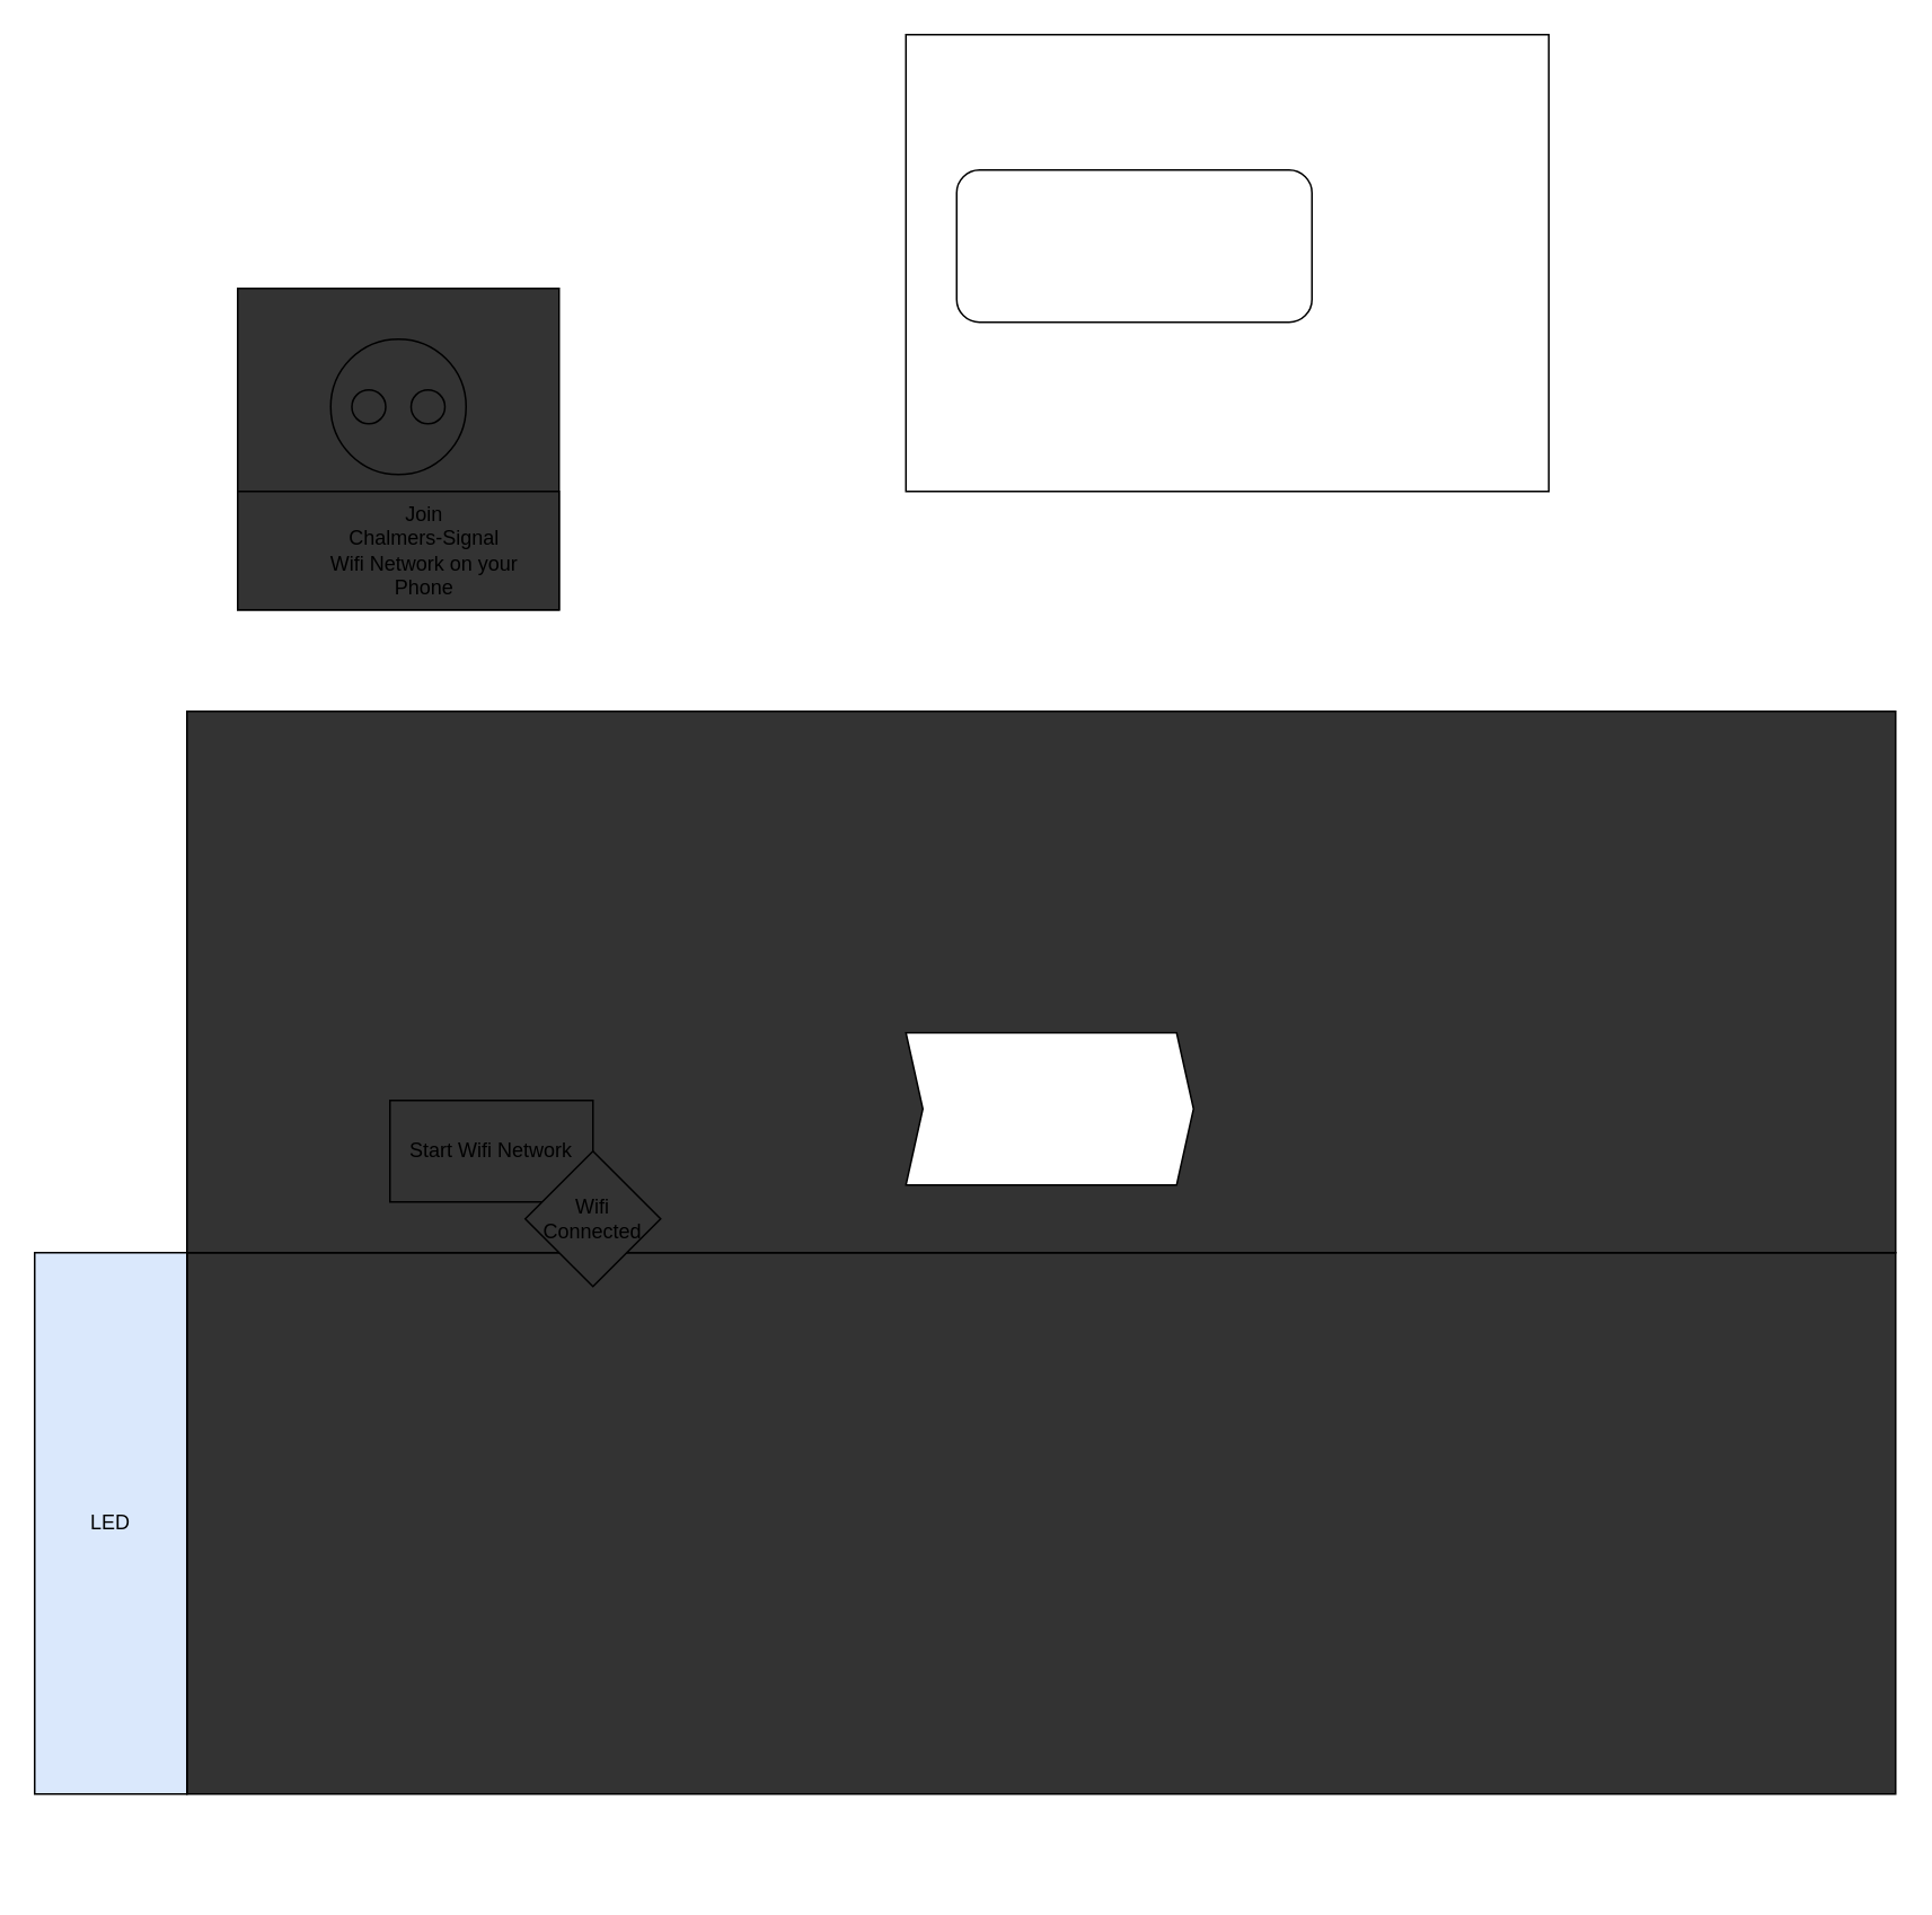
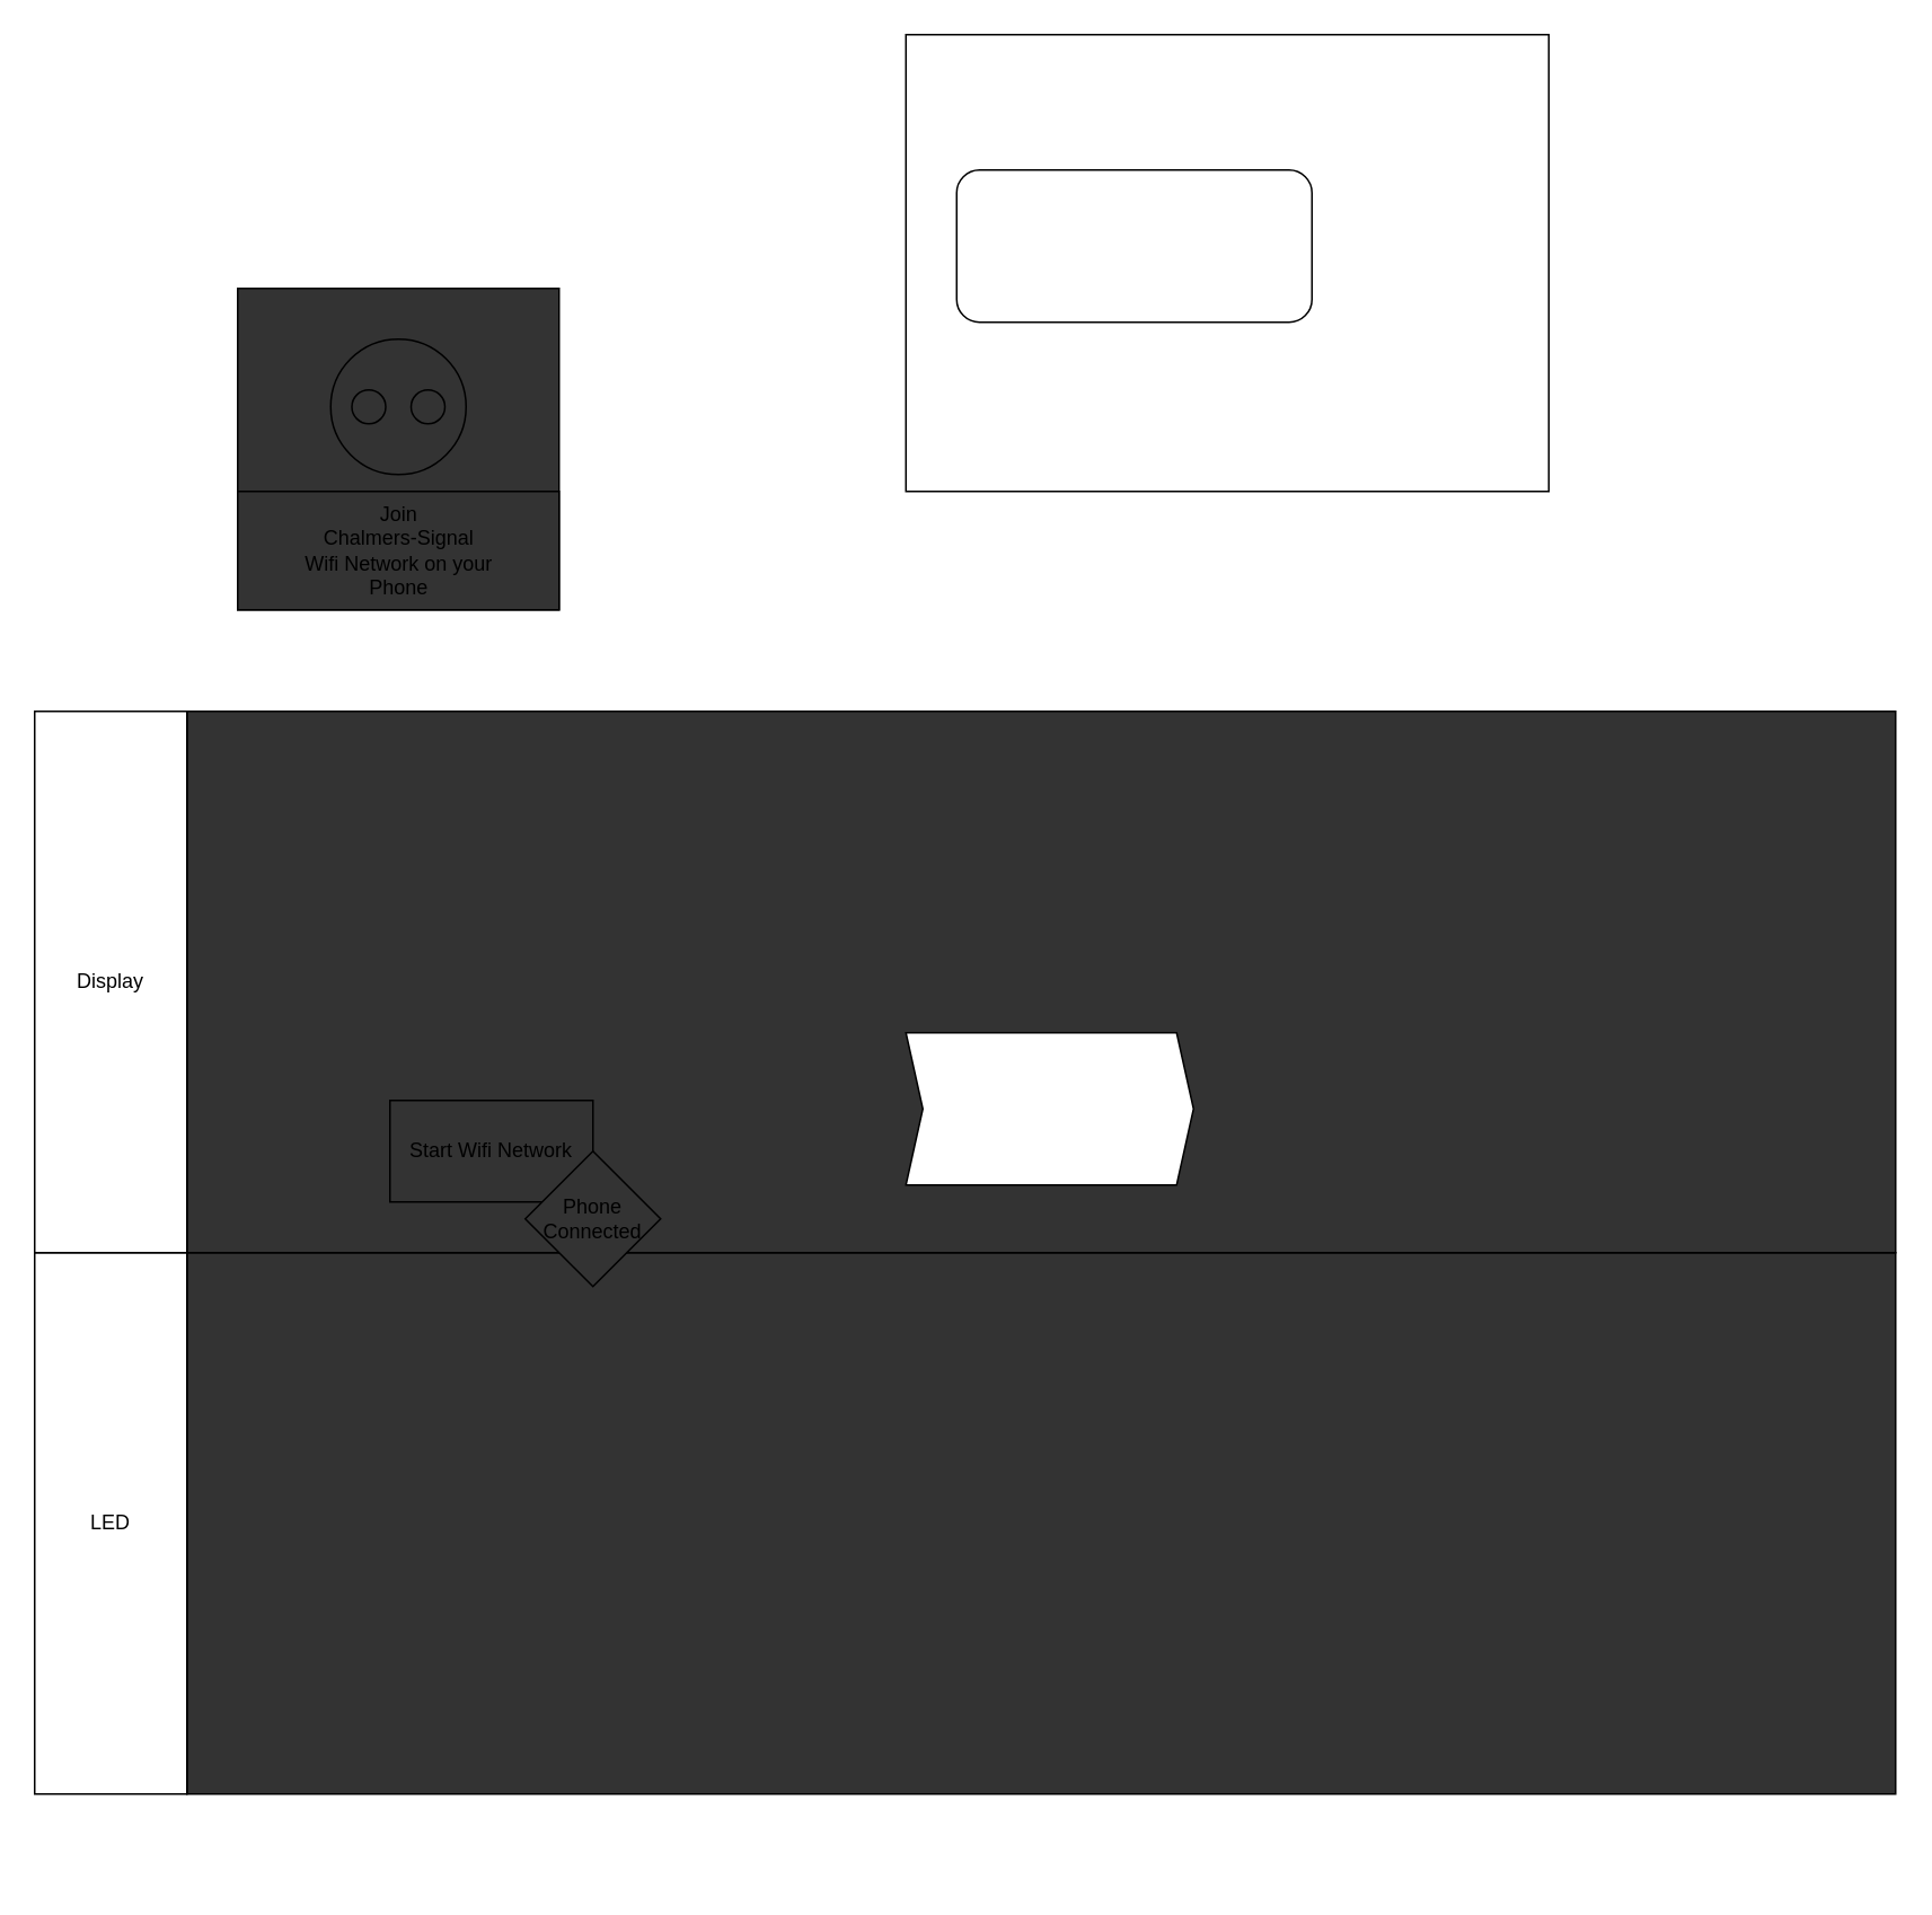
  <mxCell id="0" />
  <mxCell id="1" parent="0" />
  <mxCell id="2" value="" style="group" vertex="1" connectable="0" parent="1"><mxGeometry x="20" y="740" width="1100" height="320" as="geometry" /></mxCell>
  <mxCell id="3" value="" style="rounded=0;whiteSpace=wrap;html=1;fillColor=#333333;" vertex="1" parent="2"><mxGeometry x="90" width="1010" height="320" as="geometry" /></mxCell>
- <mxCell id="4" value="LED" style="rounded=0;whiteSpace=wrap;html=1;fillColor=#dae8fc;" vertex="1" parent="2"><mxGeometry width="90" height="320" as="geometry" /></mxCell>
+ <mxCell id="4" value="LED" style="rounded=0;whiteSpace=wrap;html=1;" vertex="1" parent="2"><mxGeometry width="90" height="320" as="geometry" /></mxCell>
  <mxCell id="5" value="" style="group" vertex="1" connectable="0" parent="1"><mxGeometry x="20" y="420" width="1100" height="360" as="geometry" /></mxCell>
  <mxCell id="6" value="" style="rounded=0;whiteSpace=wrap;html=1;fillColor=#333333;" vertex="1" parent="5"><mxGeometry x="90" width="1010" height="320" as="geometry" /></mxCell>
+ <mxCell id="7" value="Display" style="rounded=0;whiteSpace=wrap;html=1;" vertex="1" parent="5"><mxGeometry width="90" height="320" as="geometry" /></mxCell>
  <mxCell id="8" value="Start Wifi Network" style="rounded=0;whiteSpace=wrap;html=1;fillColor=#333333;" vertex="1" parent="5"><mxGeometry x="210" y="230" width="120" height="60" as="geometry" /></mxCell>
- <mxCell id="9" value="Wifi&lt;br&gt;Connected" style="rhombus;whiteSpace=wrap;html=1;fillColor=#333333;" vertex="1" parent="5"><mxGeometry x="290" y="260" width="80" height="80" as="geometry" /></mxCell>
+ <mxCell id="9" value="Phone&lt;br&gt;Connected" style="rhombus;whiteSpace=wrap;html=1;fillColor=#333333;" vertex="1" parent="5"><mxGeometry x="290" y="260" width="80" height="80" as="geometry" /></mxCell>
  <mxCell id="10" value="" style="html=1;shadow=0;dashed=0;align=center;verticalAlign=middle;shape=mxgraph.arrows2.arrow;dy=0;dx=10;notch=10;" vertex="1" parent="5"><mxGeometry x="515" y="190" width="170" height="90" as="geometry" /></mxCell>
  <mxCell id="11" value="" style="group" vertex="1" connectable="0" parent="1"><mxGeometry x="20" y="740" width="1100" height="370" as="geometry" /></mxCell>
  <mxCell id="12" value="" style="whiteSpace=wrap;html=1;" vertex="1" parent="1"><mxGeometry x="535" y="20" width="380" height="270" as="geometry" /></mxCell>
  <mxCell id="13" value="" style="rounded=1;whiteSpace=wrap;html=1;" vertex="1" parent="1"><mxGeometry x="565" y="100" width="210" height="90" as="geometry" /></mxCell>
  <mxCell id="14" value="" style="rounded=0;whiteSpace=wrap;html=1;fillColor=#333333;" vertex="1" parent="1"><mxGeometry x="140" y="170" width="190" height="190" as="geometry" /></mxCell>
  <mxCell id="15" value="" style="group" vertex="1" connectable="0" parent="1"><mxGeometry x="195" y="200" width="80" height="80" as="geometry" /></mxCell>
  <mxCell id="16" value="" style="ellipse;whiteSpace=wrap;html=1;aspect=fixed;fillColor=#333333;" vertex="1" parent="15"><mxGeometry width="80" height="80" as="geometry" /></mxCell>
  <mxCell id="17" value="" style="group" vertex="1" connectable="0" parent="15"><mxGeometry x="12.5" y="30" width="55" height="20" as="geometry" /></mxCell>
  <mxCell id="18" value="" style="ellipse;whiteSpace=wrap;html=1;aspect=fixed;fillColor=#333333;" vertex="1" parent="17"><mxGeometry width="20" height="20" as="geometry" /></mxCell>
  <mxCell id="19" value="" style="ellipse;whiteSpace=wrap;html=1;aspect=fixed;fillColor=#333333;" vertex="1" parent="17"><mxGeometry x="35" width="20" height="20" as="geometry" /></mxCell>
  <mxCell id="20" style="edgeStyle=orthogonalEdgeStyle;rounded=0;orthogonalLoop=1;jettySize=auto;html=1;exitX=0.5;exitY=1;exitDx=0;exitDy=0;" edge="1" parent="15" source="16" target="16"><mxGeometry relative="1" as="geometry" /></mxCell>
  <mxCell id="21" value="" style="whiteSpace=wrap;html=1;fillColor=#333333;fontStyle=1" vertex="1" parent="1"><mxGeometry x="140" y="290" width="190" height="70" as="geometry" /></mxCell>
- <mxCell id="22" value="Join &lt;br&gt;Chalmers-Signal &lt;br&gt;Wifi Network on your Phone" style="text;html=1;strokeColor=none;fillColor=none;align=center;verticalAlign=middle;whiteSpace=wrap;rounded=0;" vertex="1" parent="1"><mxGeometry x="182.5" y="310" width="135" height="30" as="geometry" /></mxCell>
+ <mxCell id="22" value="Join &lt;br&gt;Chalmers-Signal &lt;br&gt;Wifi Network on your Phone" style="text;html=1;strokeColor=none;fillColor=none;align=center;verticalAlign=middle;whiteSpace=wrap;rounded=0;" vertex="1" parent="1"><mxGeometry x="167.5" y="310" width="135" height="30" as="geometry" /></mxCell>
